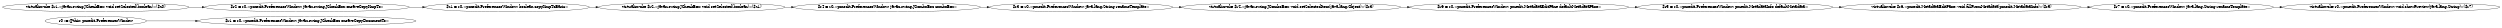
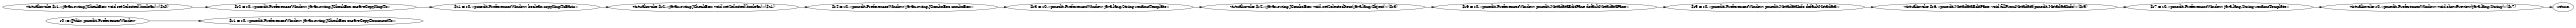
  digraph {
    rankdir=LR
    "r0 := @this: pmedit.PreferencesWindow"
    "$r1 = r0.<pmedit.PreferencesWindow: javax.swing.JCheckBox onsaveCopyDocumentTo>"
    "virtualinvoke $r1.<javax.swing.JCheckBox: void setSelected(boolean)>($z0)"
    "$r2 = r0.<pmedit.PreferencesWindow: javax.swing.JCheckBox onsaveCopyXmpTo>"
    "$z1 = r0.<pmedit.PreferencesWindow: boolean copyXmpToBasic>"
    "virtualinvoke $r2.<javax.swing.JCheckBox: void setSelected(boolean)>($z1)"
    "$r4 = r0.<pmedit.PreferencesWindow: javax.swing.JComboBox comboBox>"
    "$r3 = r0.<pmedit.PreferencesWindow: java.lang.String renameTemplate>"
    "virtualinvoke $r4.<javax.swing.JComboBox: void setSelectedItem(java.lang.Object)>($r3)"
    "$r6 = r0.<pmedit.PreferencesWindow: pmedit.MetadataEditPane defaultMetadataPane>"
    "$r5 = r0.<pmedit.PreferencesWindow: pmedit.MetadataInfo defaultMetadata>"
    "virtualinvoke $r6.<pmedit.MetadataEditPane: void fillFromMetadata(pmedit.MetadataInfo)>($r5)"
    "$r7 = r0.<pmedit.PreferencesWindow: java.lang.String renameTemplate>"
    "virtualinvoke r0.<pmedit.PreferencesWindow: void showPreview(java.lang.String)>($r7)"
+   return
    "r0 := @this: pmedit.PreferencesWindow" -> "$r1 = r0.<pmedit.PreferencesWindow: javax.swing.JCheckBox onsaveCopyDocumentTo>"
    "virtualinvoke $r1.<javax.swing.JCheckBox: void setSelected(boolean)>($z0)" -> "$r2 = r0.<pmedit.PreferencesWindow: javax.swing.JCheckBox onsaveCopyXmpTo>"
    "$r2 = r0.<pmedit.PreferencesWindow: javax.swing.JCheckBox onsaveCopyXmpTo>" -> "$z1 = r0.<pmedit.PreferencesWindow: boolean copyXmpToBasic>"
    "$z1 = r0.<pmedit.PreferencesWindow: boolean copyXmpToBasic>" -> "virtualinvoke $r2.<javax.swing.JCheckBox: void setSelected(boolean)>($z1)"
    "virtualinvoke $r2.<javax.swing.JCheckBox: void setSelected(boolean)>($z1)" -> "$r4 = r0.<pmedit.PreferencesWindow: javax.swing.JComboBox comboBox>"
    "$r4 = r0.<pmedit.PreferencesWindow: javax.swing.JComboBox comboBox>" -> "$r3 = r0.<pmedit.PreferencesWindow: java.lang.String renameTemplate>"
    "$r3 = r0.<pmedit.PreferencesWindow: java.lang.String renameTemplate>" -> "virtualinvoke $r4.<javax.swing.JComboBox: void setSelectedItem(java.lang.Object)>($r3)"
    "virtualinvoke $r4.<javax.swing.JComboBox: void setSelectedItem(java.lang.Object)>($r3)" -> "$r6 = r0.<pmedit.PreferencesWindow: pmedit.MetadataEditPane defaultMetadataPane>"
    "$r6 = r0.<pmedit.PreferencesWindow: pmedit.MetadataEditPane defaultMetadataPane>" -> "$r5 = r0.<pmedit.PreferencesWindow: pmedit.MetadataInfo defaultMetadata>"
    "$r5 = r0.<pmedit.PreferencesWindow: pmedit.MetadataInfo defaultMetadata>" -> "virtualinvoke $r6.<pmedit.MetadataEditPane: void fillFromMetadata(pmedit.MetadataInfo)>($r5)"
    "virtualinvoke $r6.<pmedit.MetadataEditPane: void fillFromMetadata(pmedit.MetadataInfo)>($r5)" -> "$r7 = r0.<pmedit.PreferencesWindow: java.lang.String renameTemplate>"
    "$r7 = r0.<pmedit.PreferencesWindow: java.lang.String renameTemplate>" -> "virtualinvoke r0.<pmedit.PreferencesWindow: void showPreview(java.lang.String)>($r7)"
+   "virtualinvoke r0.<pmedit.PreferencesWindow: void showPreview(java.lang.String)>($r7)" -> return
  }
